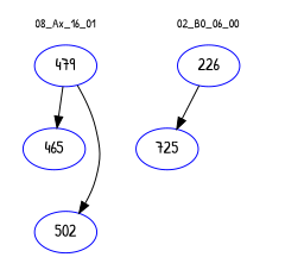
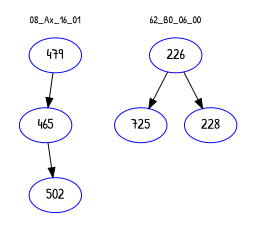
  digraph {
    fontname="Patrick Hand"
    node [color=blue fontname="Patrick Hand"]
    edge [color=black fontname="Patrick Hand"]
    n1 [label=479]
    n2 [label=465]
    n3 [label=502]
    n4 [label=226]
    n5 [label=725]
+   n6 [label=228]
    subgraph cluster_1 {
      color=white
      fontsize=10
      label="08_Ax_16_01"
      n1
      n2
      n3
    }
    subgraph cluster_2 {
      color=white
      fontsize=10
-     label="02_B0_06_00"
+     label="62_B0_06_00"
      n4
      n5
+     n6
    }
    n1 -> n2
-   n1 -> n3
+   n2 -> n3
    n4 -> n5
+   n4 -> n6
  }
